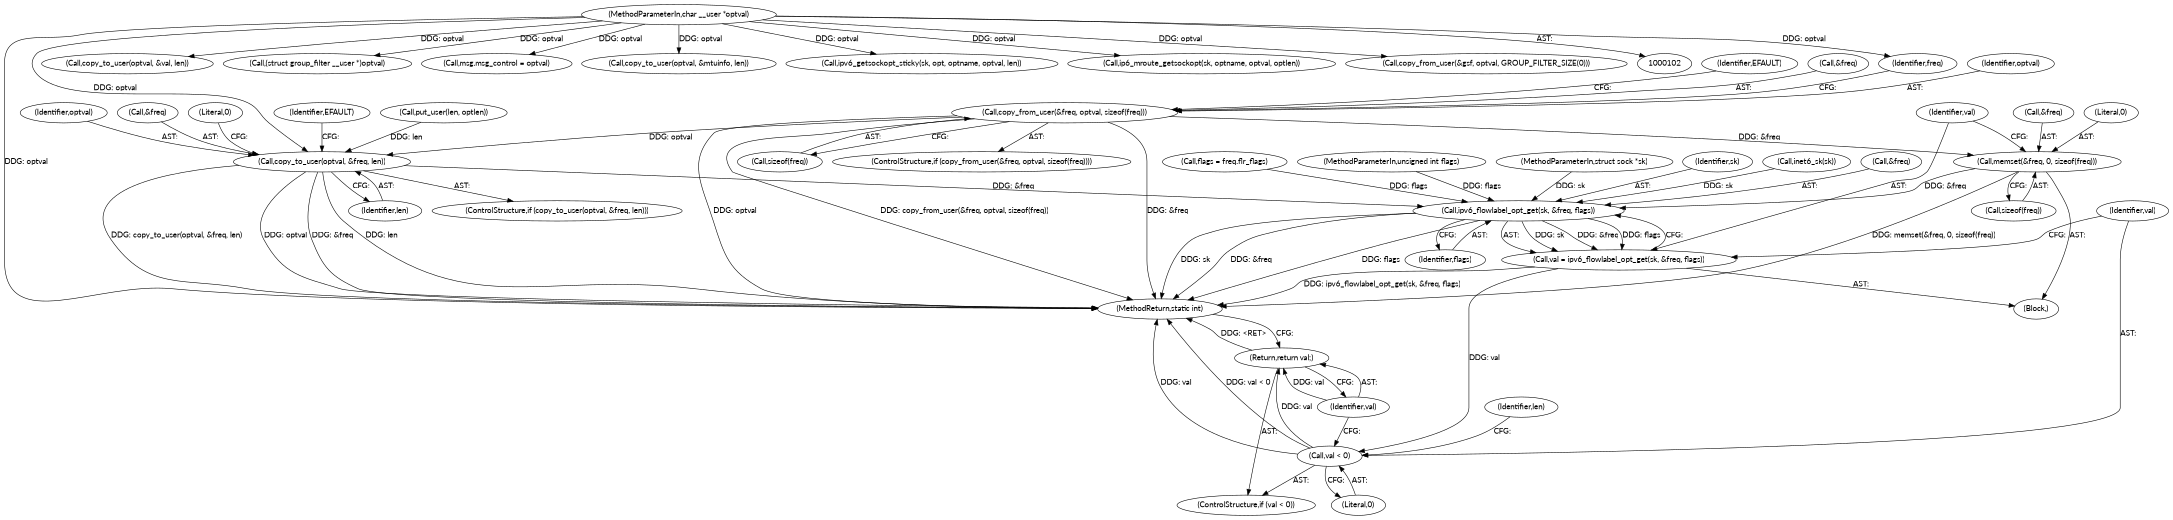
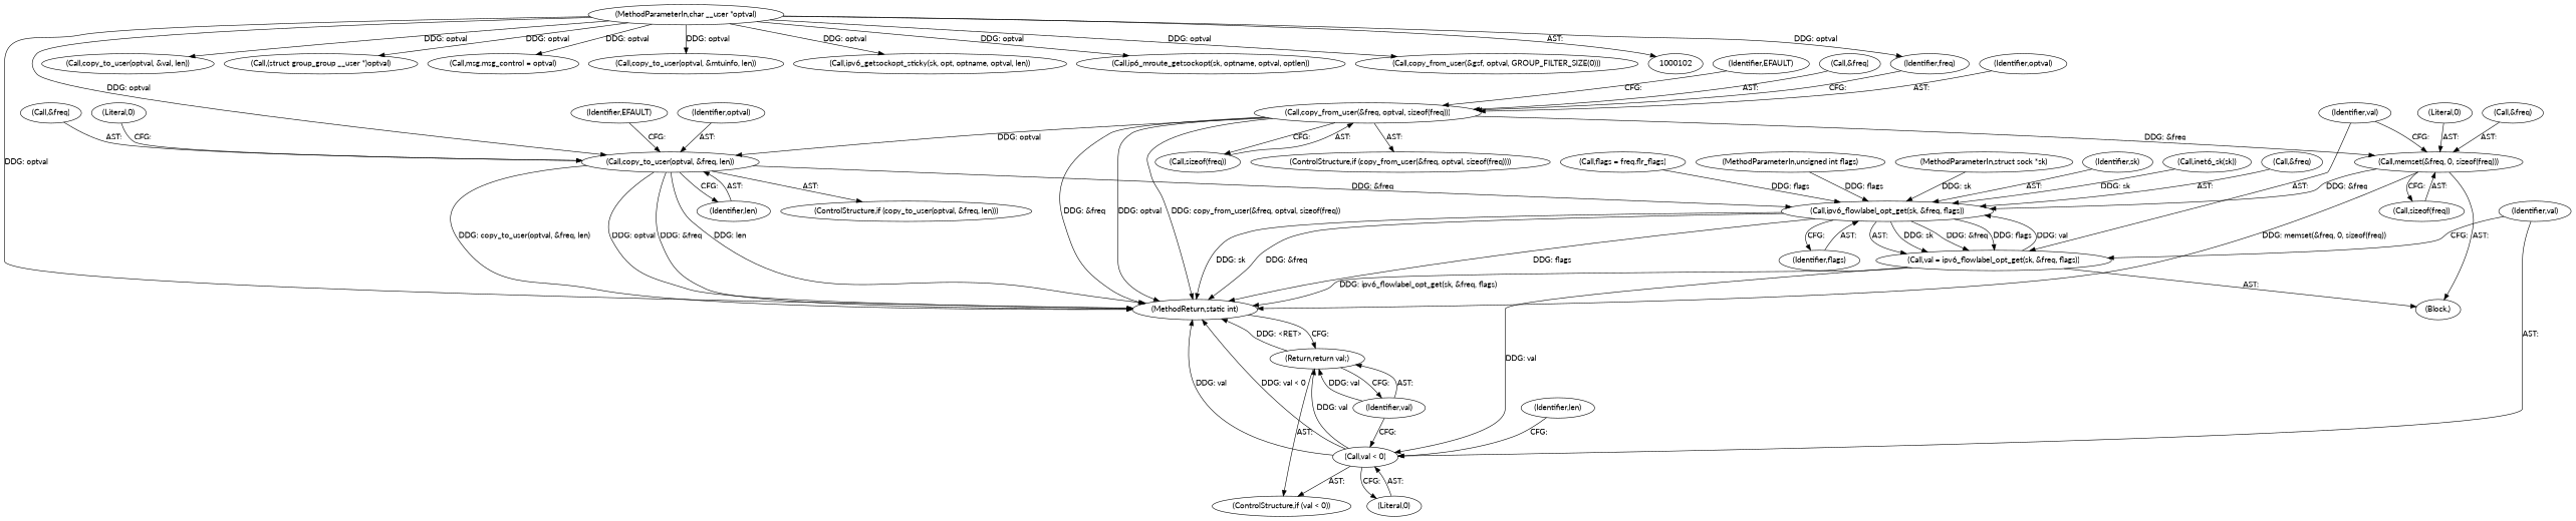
  digraph {
    fontname=Lato
    node [fontname=Lato]
    edge [fontname=Lato]
    n1 [label="(Call,memset(&freq, 0, sizeof(freq)))"]
    n2 [label="(Call,ipv6_flowlabel_opt_get(sk, &freq, flags))"]
    n3 [label="(Block,)"]
    n4 [label="(MethodReturn,static int)"]
    n5 [label="(Call,sizeof(freq))"]
    n6 [label="(Call,val = ipv6_flowlabel_opt_get(sk, &freq, flags))"]
    n7 [label="(Identifier,flags)"]
    n8 [label="(Return,return val;)"]
    n9 [label="(Call,copy_from_user(&freq, optval, sizeof(freq)))"]
    n10 [label="(Call,copy_to_user(optval, &freq, len))"]
    n11 [label="(Call,sizeof(freq))"]
    n12 [label="(ControlStructure,if (copy_from_user(&freq, optval, sizeof(freq))))"]
    n13 [label="(Identifier,len)"]
    n14 [label="(ControlStructure,if (copy_to_user(optval, &freq, len)))"]
    n15 [label="(MethodParameterIn,char __user *optval)"]
    n16 [label="(Call,copy_to_user(optval, &val, len))"]
-   n17 [label="(Call,(struct group_filter __user *)optval)"]
+   n17 [label="(Call,(struct group_group __user *)optval)"]
    n18 [label="(Call,msg.msg_control = optval)"]
    n19 [label="(Call,copy_to_user(optval, &mtuinfo, len))"]
    n20 [label="(Call,ipv6_getsockopt_sticky(sk, opt, optname, optval, len))"]
    n21 [label="(Call,ip6_mroute_getsockopt(sk, optname, optval, optlen))"]
    n22 [label="(Call,copy_from_user(&gsf, optval, GROUP_FILTER_SIZE(0)))"]
    1000102
    n24 [label="(Identifier,freq)"]
    n25 [label="(Call,val < 0)"]
    n26 [label="(Literal,0)"]
    n27 [label="(ControlStructure,if (val < 0))"]
    n28 [label="(Identifier,val)"]
    n29 [label="(Call,inet6_sk(sk))"]
    n30 [label="(Call,&freq)"]
    n31 [label="(Identifier,optval)"]
    n32 [label="(Identifier,EFAULT)"]
    n33 [label="(Call,flags = freq.flr_flags)"]
    n34 [label="(MethodParameterIn,unsigned int flags)"]
    n35 [label="(Identifier,len)"]
-   n36 [label="(Call,put_user(len, optlen))"]
    n37 [label="(Identifier,optval)"]
    n38 [label="(Identifier,val)"]
    n39 [label="(Literal,0)"]
    n40 [label="(Identifier,val)"]
    n41 [label="(Call,&freq)"]
    n42 [label="(Literal,0)"]
    n43 [label="(MethodParameterIn,struct sock *sk)"]
    n44 [label="(Call,&freq)"]
    n45 [label="(Identifier,EFAULT)"]
    n46 [label="(Identifier,sk)"]
    n47 [label="(Call,&freq)"]
    n1 -> n2 [label="DDG: &freq"]
    n1 -> n3 [label="AST: "]
    n1 -> n4 [label="DDG: memset(&freq, 0, sizeof(freq))"]
    n1 -> n5 [label="CFG: "]
    n2 -> n4 [label="DDG: sk"]
    n2 -> n4 [label="DDG: &freq"]
    n2 -> n4 [label="DDG: flags"]
    n2 -> n6 [label="AST: "]
    n2 -> n6 [label="DDG: sk"]
    n2 -> n6 [label="DDG: &freq"]
    n2 -> n6 [label="DDG: flags"]
    n2 -> n7 [label="CFG: "]
    n4 -> n8 [label="CFG: "]
    n5 -> n1 [label="AST: "]
-   n6 -> n2 [label="CFG: "]
+   n6 -> n2 [label="DDG: val"]
    n6 -> n3 [label="AST: "]
    n6 -> n4 [label="DDG: ipv6_flowlabel_opt_get(sk, &freq, flags)"]
    n6 -> n25 [label="DDG: val"]
    n7 -> n2 [label="AST: "]
    n8 -> n4 [label="DDG: <RET>"]
    n8 -> n27 [label="AST: "]
    n8 -> n28 [label="CFG: "]
    n9 -> n1 [label="DDG: &freq"]
    n9 -> n4 [label="DDG: &freq"]
    n9 -> n4 [label="DDG: optval"]
    n9 -> n4 [label="DDG: copy_from_user(&freq, optval, sizeof(freq))"]
    n9 -> n10 [label="DDG: optval"]
    n9 -> n11 [label="CFG: "]
    n9 -> n12 [label="AST: "]
    n10 -> n2 [label="DDG: &freq"]
    n10 -> n4 [label="DDG: &freq"]
    n10 -> n4 [label="DDG: len"]
    n10 -> n4 [label="DDG: copy_to_user(optval, &freq, len)"]
    n10 -> n4 [label="DDG: optval"]
    n10 -> n13 [label="CFG: "]
    n10 -> n14 [label="AST: "]
    n11 -> n9 [label="AST: "]
    n13 -> n10 [label="AST: "]
    n15 -> n4 [label="DDG: optval"]
    n15 -> n10 [label="DDG: optval"]
    n15 -> n16 [label="DDG: optval"]
    n15 -> n17 [label="DDG: optval"]
    n15 -> n18 [label="DDG: optval"]
    n15 -> n19 [label="DDG: optval"]
    n15 -> n20 [label="DDG: optval"]
    n15 -> n21 [label="DDG: optval"]
    n15 -> n22 [label="DDG: optval"]
    n15 -> 1000102 [label="AST: "]
    n15 -> n24 [label="DDG: optval"]
    n24 -> n9 [label="CFG: "]
    n25 -> n4 [label="DDG: val"]
    n25 -> n4 [label="DDG: val < 0"]
    n25 -> n8 [label="DDG: val"]
    n25 -> n26 [label="CFG: "]
    n25 -> n27 [label="AST: "]
    n26 -> n25 [label="AST: "]
    n28 -> n8 [label="AST: "]
    n28 -> n8 [label="DDG: val"]
    n28 -> n25 [label="CFG: "]
    n29 -> n2 [label="DDG: sk"]
    n30 -> n2 [label="AST: "]
    n31 -> n9 [label="AST: "]
    n32 -> n10 [label="CFG: "]
    n33 -> n2 [label="DDG: flags"]
    n34 -> n2 [label="DDG: flags"]
    n35 -> n25 [label="CFG: "]
-   n36 -> n10 [label="DDG: len"]
    n37 -> n10 [label="AST: "]
    n38 -> n1 [label="CFG: "]
    n38 -> n6 [label="AST: "]
    n39 -> n1 [label="AST: "]
    n40 -> n6 [label="CFG: "]
    n40 -> n25 [label="AST: "]
    n41 -> n10 [label="AST: "]
    n42 -> n10 [label="CFG: "]
    n43 -> n2 [label="DDG: sk"]
    n44 -> n1 [label="AST: "]
    n45 -> n9 [label="CFG: "]
    n46 -> n2 [label="AST: "]
    n47 -> n9 [label="AST: "]
  }
